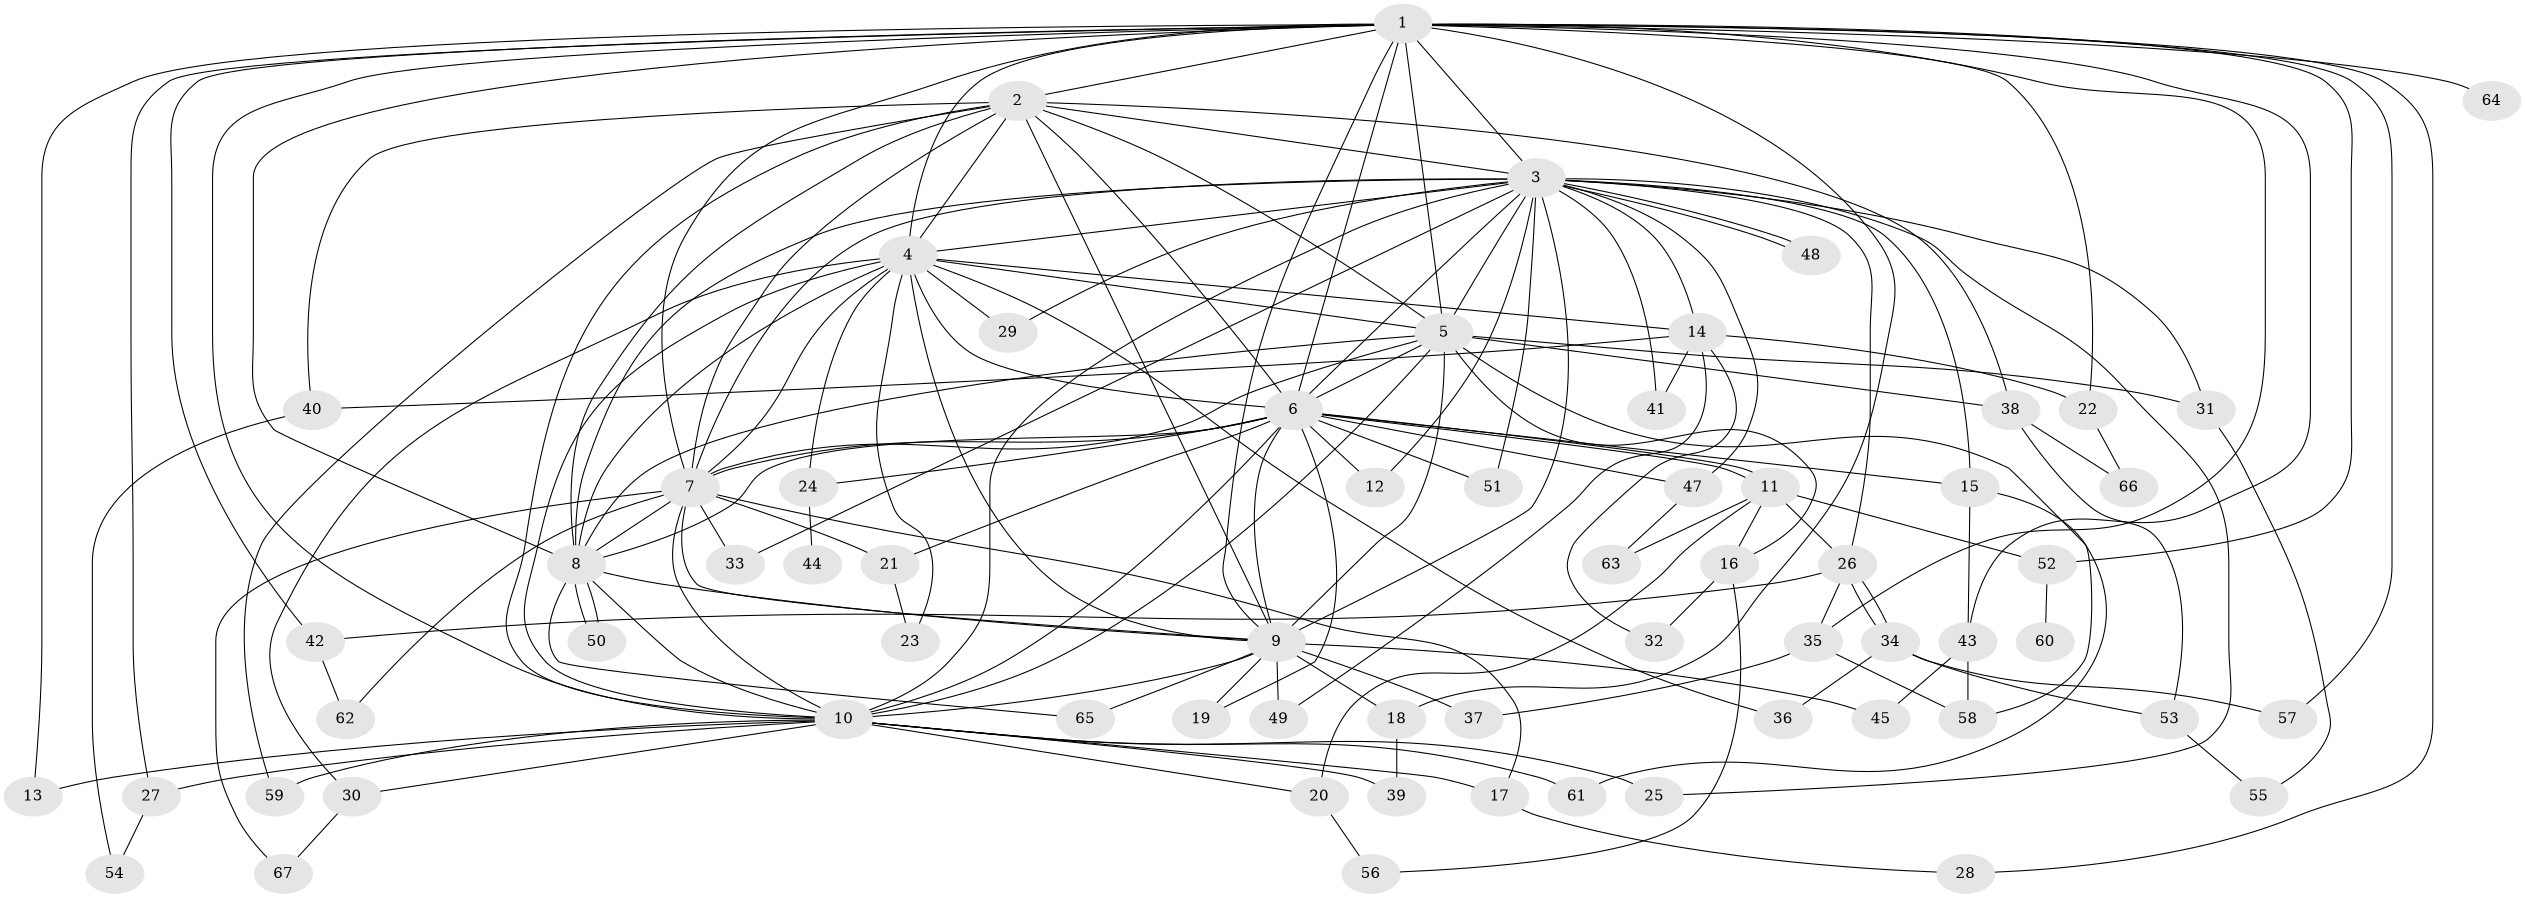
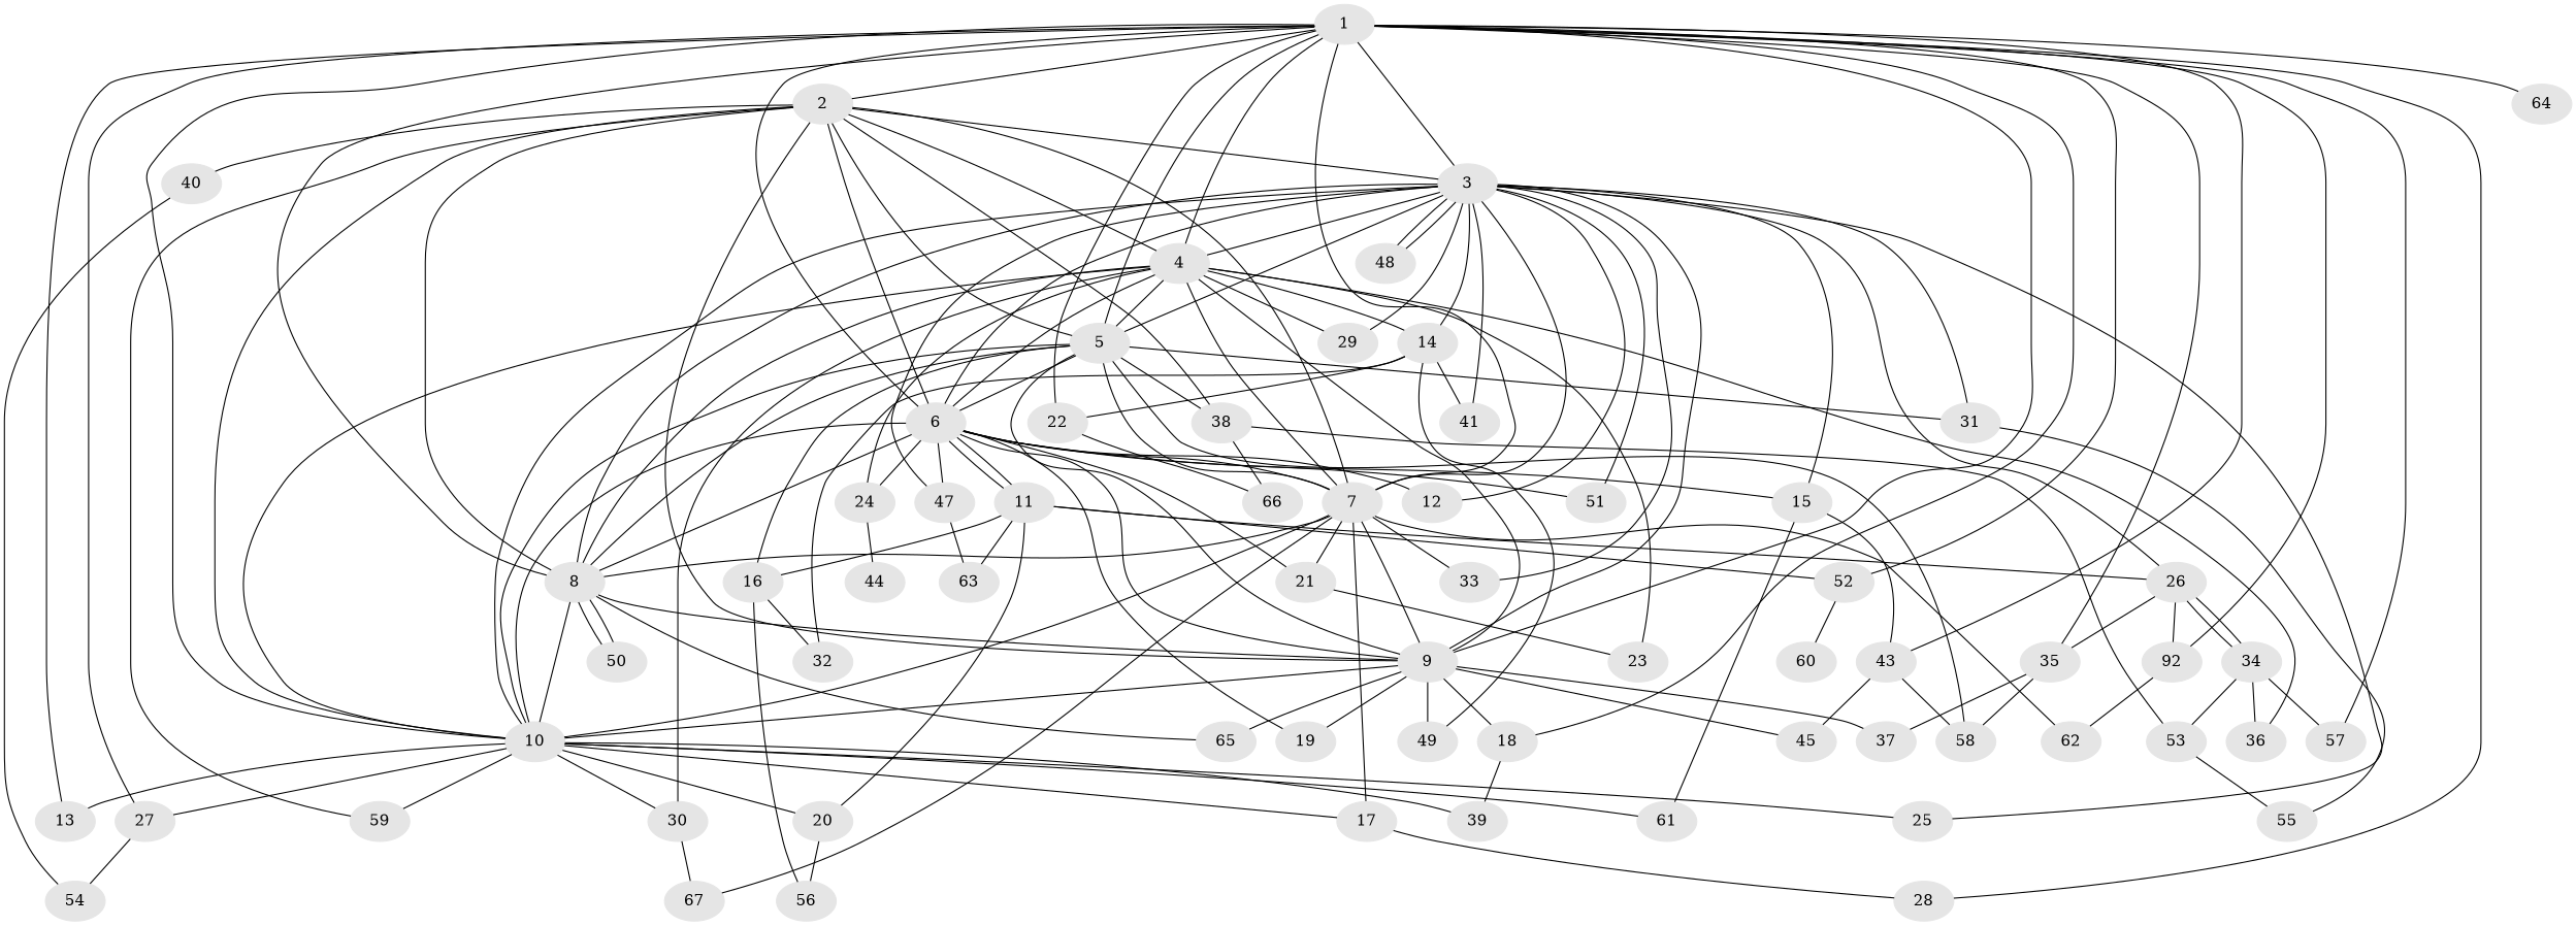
  graph {
    node [color=gray90 style=filled]
    1
    2
    3
    4
    5
    6
    7
    8
    9
    10
    13
    18
    22
    27
    28
    35
-   42
+   42 [label=92]
    43
    52
    57
    64
    38
    40
    59
    12
    14
    15
    25
    26
    29
    31
    33
    41
    47
    48
    51
    23
    24
    30
    36
    16
    58
    11
    19
    21
    17
    62
    67
    50
    65
    37
    45
    49
    20
    39
    61
    66
    54
    60
    53
    32
    34
    55
    63
    44
    56
    1 -- 2
    1 -- 3
    1 -- 4
    1 -- 5
    1 -- 6
    1 -- 7
    1 -- 8
    1 -- 9
    1 -- 10
    1 -- 13
    1 -- 18
    1 -- 22
    1 -- 27
    1 -- 28
    1 -- 35
    1 -- 42
    1 -- 43
    1 -- 52
    1 -- 57
    1 -- 64
    2 -- 3
    2 -- 4
    2 -- 5
    2 -- 6
    2 -- 7
    2 -- 8
    2 -- 9
    2 -- 10
    2 -- 38
    2 -- 40
    2 -- 59
    3 -- 4
    3 -- 5
    3 -- 6
    3 -- 7
    3 -- 8
    3 -- 9
    3 -- 10
    3 -- 12
    3 -- 14
    3 -- 15
    3 -- 25
    3 -- 26
    3 -- 29
    3 -- 31
    3 -- 33
    3 -- 41
    3 -- 47
    3 -- 48
    3 -- 48
    3 -- 51
    4 -- 5
    4 -- 6
    4 -- 7
    4 -- 8
    4 -- 9
    4 -- 10
    4 -- 14
    4 -- 29
    4 -- 23
    4 -- 24
    4 -- 30
    4 -- 36
    5 -- 6
    5 -- 7
    5 -- 8
    5 -- 9
    5 -- 10
    5 -- 38
    5 -- 31
    5 -- 16
    5 -- 58
    6 -- 7
    6 -- 8
    6 -- 9
    6 -- 10
    6 -- 12
    6 -- 15
    6 -- 47
    6 -- 51
    6 -- 24
    6 -- 11
    6 -- 11
    6 -- 19
    6 -- 21
    7 -- 8
    7 -- 9
    7 -- 10
    7 -- 33
    7 -- 21
    7 -- 17
    7 -- 62
    7 -- 67
    8 -- 9
    8 -- 10
    8 -- 50
    8 -- 50
    8 -- 65
    9 -- 10
    9 -- 18
    9 -- 19
    9 -- 65
    9 -- 37
    9 -- 45
    9 -- 49
    10 -- 13
    10 -- 27
    10 -- 59
    10 -- 25
    10 -- 30
    10 -- 17
    10 -- 20
    10 -- 39
    10 -- 61
    18 -- 39
    22 -- 66
    27 -- 54
    35 -- 58
    35 -- 37
    42 -- 62
    43 -- 58
    43 -- 45
    52 -- 60
    38 -- 66
    38 -- 53
    40 -- 54
    14 -- 22
-   14 -- 40
    14 -- 41
    14 -- 49
    14 -- 32
    15 -- 43
    15 -- 61
    26 -- 35
    26 -- 42
    26 -- 34
    26 -- 34
    31 -- 55
    47 -- 63
    24 -- 44
    30 -- 67
    16 -- 32
    16 -- 56
    11 -- 52
    11 -- 26
    11 -- 16
    11 -- 20
    11 -- 63
    21 -- 23
    17 -- 28
    20 -- 56
    53 -- 55
    34 -- 57
    34 -- 36
    34 -- 53
  }
